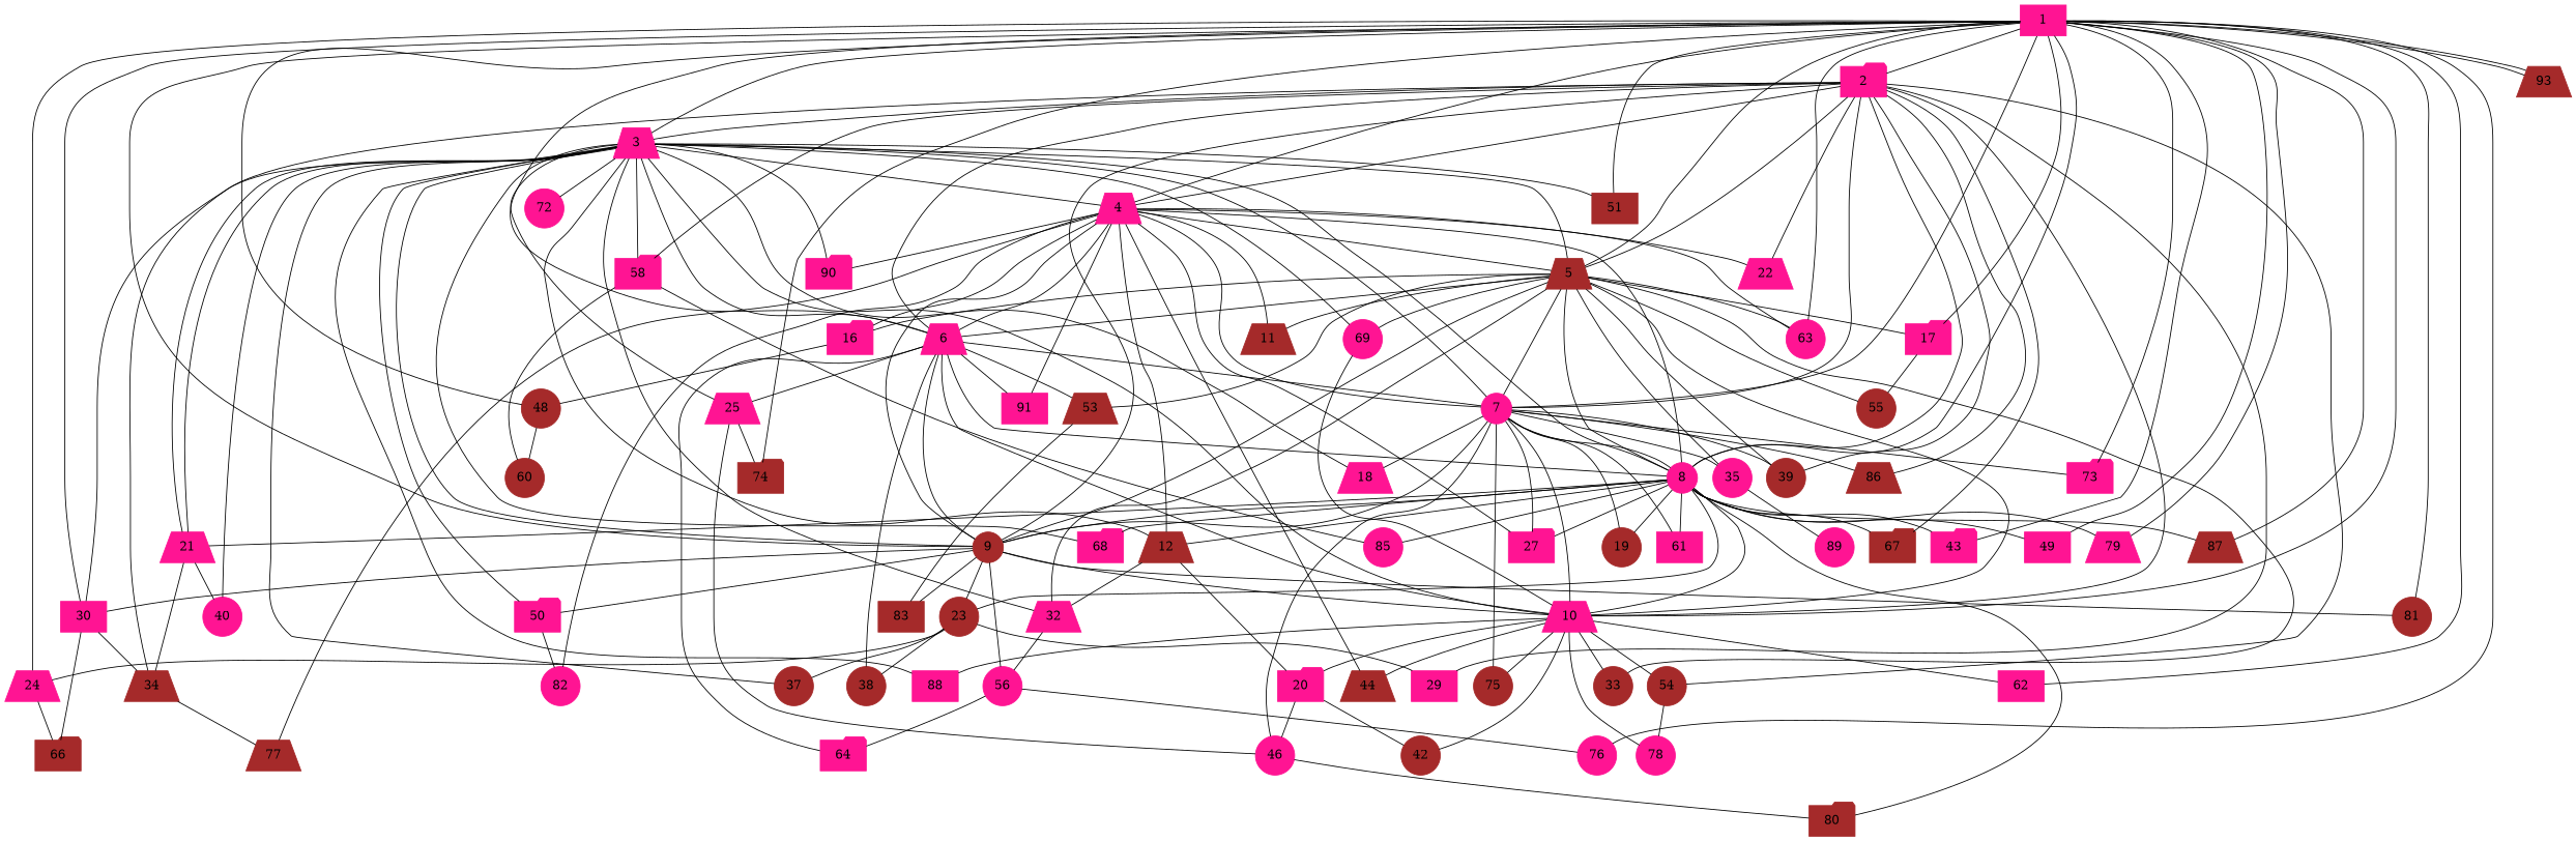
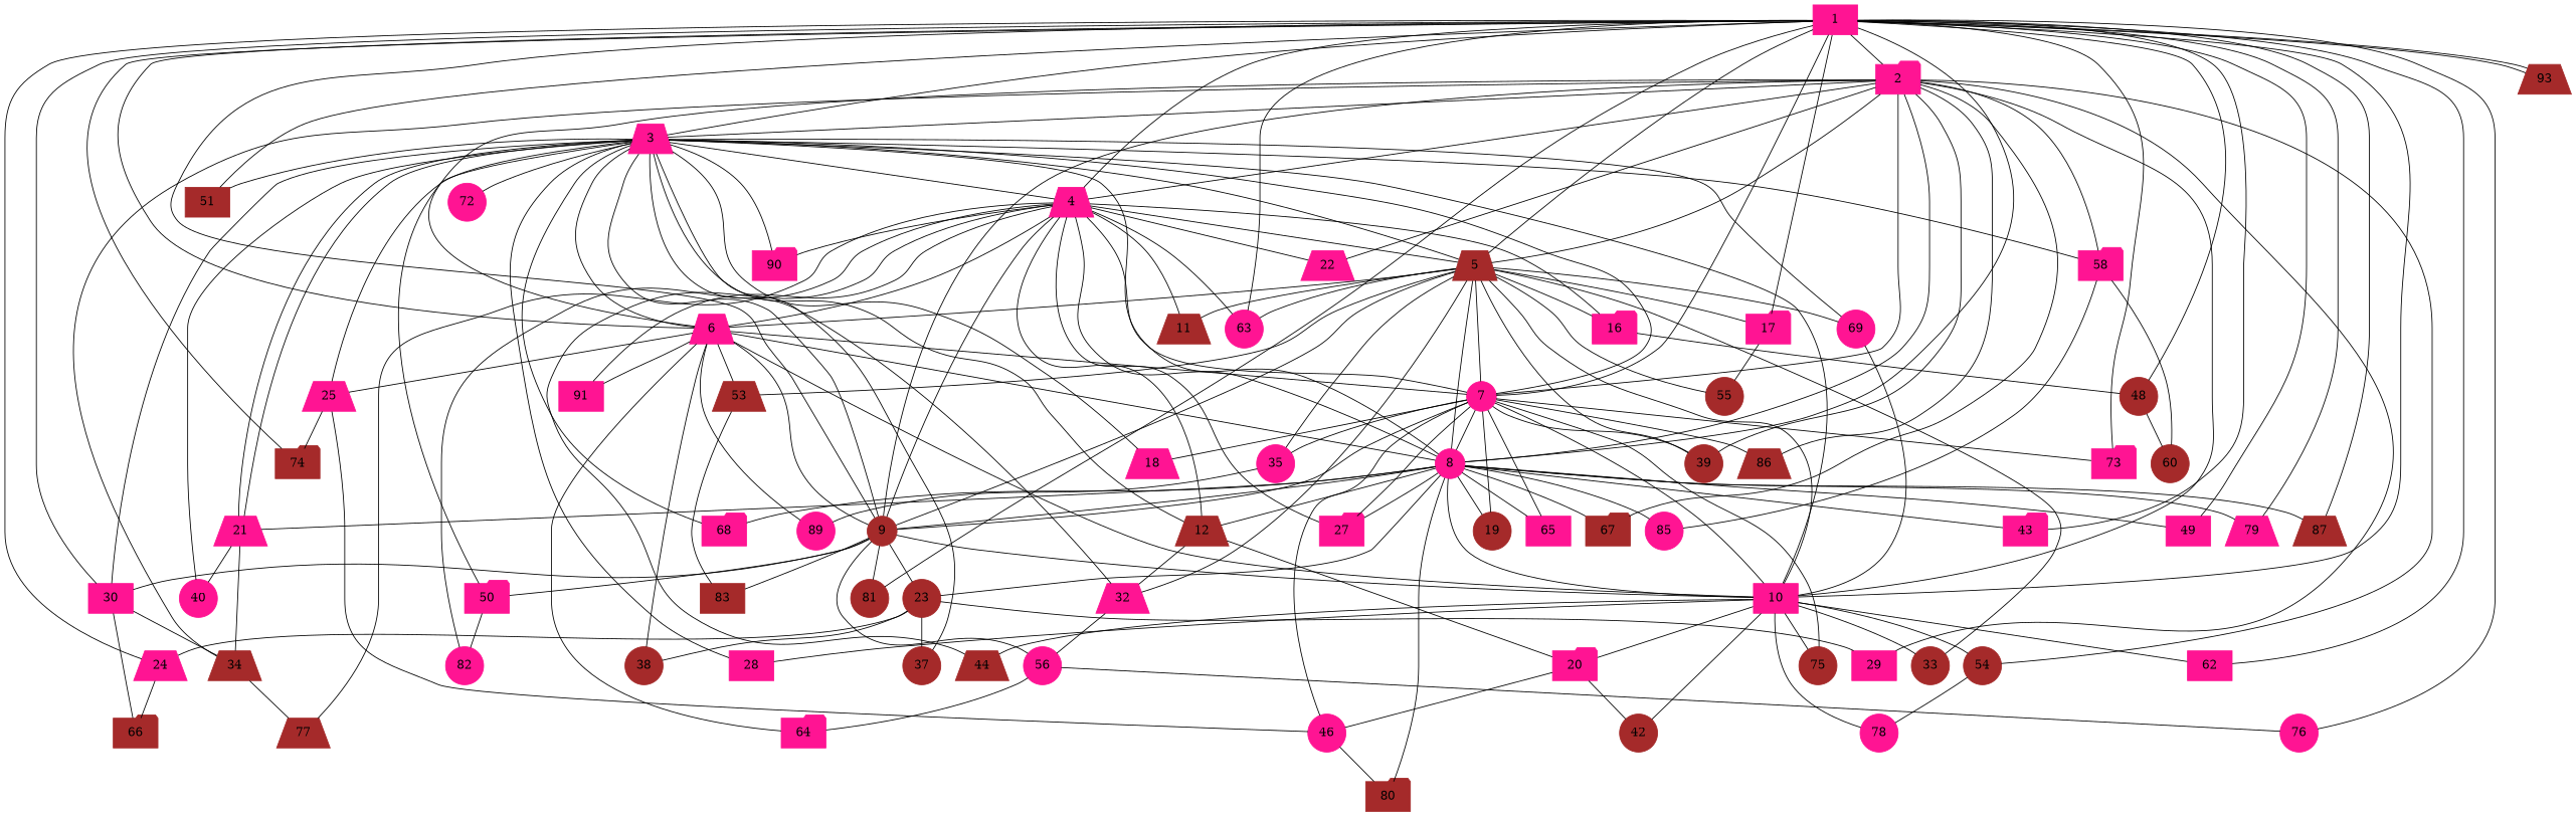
  graph {
    node [color=deeppink shape=circle style=filled]
    1 [shape=box super="+31"]
    2 [shape=folder super="+57"]
    3 [shape=trapezium super="+13"]
    4 [shape=trapezium super="+70"]
    5 [color=brown shape=trapezium super="+14"]
    6 [shape=trapezium super="+45"]
    7 [super="+47"]
    8 [super="+41"]
    9 [color=brown super="+15"]
-   10 [shape=trapezium super="+26"]
+   10 [shape=box super="+26"]
    17 [shape=folder]
    24 [shape=trapezium]
    30 [shape=box super="+71"]
    43 [shape=folder]
    48 [color=brown]
    49 [shape=box]
    51 [color=brown shape=box]
    62 [shape=box]
    63 [super="+92"]
    73 [shape=folder]
    74 [color=brown shape=folder]
    76
    79 [shape=trapezium]
    81 [color=brown]
    87 [color=brown shape=trapezium]
    93 [color=brown shape=trapezium]
    22 [shape=trapezium]
    29 [shape=box]
    34 [color=brown shape=trapezium super="+61"]
    39 [color=brown super="+88"]
    54 [color=brown]
    58 [shape=folder]
    67 [color=brown shape=folder]
    86 [color=brown shape=trapezium]
    12 [color=brown shape=trapezium]
    18 [shape=trapezium]
    21 [shape=trapezium]
    25 [shape=trapezium super="+52"]
-   28 [shape=box label=88]
+   28 [shape=box]
    32 [shape=trapezium super="+36"]
    37 [color=brown]
    40
    50 [shape=folder]
    68 [shape=folder]
    69
    72
    90 [shape=folder]
    11 [color=brown shape=trapezium]
    16 [shape=folder]
    27 [shape=folder super="+84"]
    44 [color=brown shape=trapezium]
    77 [color=brown shape=trapezium]
    82
    91 [shape=box]
    33 [color=brown]
    35
    53 [color=brown shape=trapezium]
    55 [color=brown]
    38 [color=brown]
    64 [shape=folder]
    89
    19 [color=brown]
    46
-   65 [shape=box label=61]
+   65 [shape=box]
    75 [color=brown]
    23 [color=brown]
    80 [color=brown shape=folder]
    85
    56 [super="+59"]
    83 [color=brown shape=box]
    20 [shape=folder]
    42 [color=brown]
    78
    66 [color=brown shape=folder]
    60 [color=brown]
    1 -- 2
    1 -- 3
    1 -- 4 [weight=2]
    1 -- 5
    1 -- 6
    1 -- 7
    1 -- 8
    1 -- 9
    1 -- 10
    1 -- 17
    1 -- 24
    1 -- 30
    1 -- 43
    1 -- 48
    1 -- 49
    1 -- 51
    1 -- 62
    1 -- 63
    1 -- 73
    1 -- 74
    1 -- 76
    1 -- 79
    1 -- 81
    1 -- 87
    1 -- 93
    1 -- 93
    2 -- 3
    2 -- 4
    2 -- 5
    2 -- 6
    2 -- 7 [weight=2]
    2 -- 8
    2 -- 9
    2 -- 10
    2 -- 22
    2 -- 29
    2 -- 34
    2 -- 39
    2 -- 54
    2 -- 58
    2 -- 67
    2 -- 86
    3 -- 4
    3 -- 5
    3 -- 6
    3 -- 7
    3 -- 8
    3 -- 9
    3 -- 10
    3 -- 30
    3 -- 51
    3 -- 58
    3 -- 12
    3 -- 18
    3 -- 21
    3 -- 21
    3 -- 25
    3 -- 28
    3 -- 32
    3 -- 37
    3 -- 40
    3 -- 50
    3 -- 68
    3 -- 69
    3 -- 72
    3 -- 90
    4 -- 5
    4 -- 6
    4 -- 7
    4 -- 8
    4 -- 9 [weight=2]
    4 -- 63
    4 -- 22
    4 -- 12
    4 -- 90
    4 -- 11
    4 -- 16
    4 -- 27
    4 -- 44
    4 -- 77
    4 -- 82
    4 -- 91
    5 -- 6
    5 -- 7 [weight=2]
    5 -- 8
    5 -- 9
    5 -- 10
    5 -- 17
    5 -- 63
    5 -- 39
    5 -- 32
    5 -- 69
    5 -- 11
    5 -- 16
    5 -- 33
    5 -- 35
    5 -- 53
    5 -- 55
    6 -- 7 [weight=3]
    6 -- 8
    6 -- 9
    6 -- 10
    6 -- 25
    6 -- 91
    6 -- 53
    6 -- 38
    6 -- 64
+   6 -- 89
    7 -- 8
    7 -- 9
    7 -- 10 [weight=2]
    7 -- 73
    7 -- 39
    7 -- 86
    7 -- 18
    7 -- 27
    7 -- 35
    7 -- 19
    7 -- 46
    7 -- 65
    7 -- 75
    8 -- 9 [weight=2]
    8 -- 10
    8 -- 43
    8 -- 49
    8 -- 79
    8 -- 87
    8 -- 67
    8 -- 12
    8 -- 21
    8 -- 68
    8 -- 27
    8 -- 19
    8 -- 65
    8 -- 23
    8 -- 80
    8 -- 85
    9 -- 10
    9 -- 30
    9 -- 81
    9 -- 50
    9 -- 23
    9 -- 56 [weight=2]
    9 -- 83
    10 -- 62
    10 -- 54
    10 -- 28
    10 -- 44
    10 -- 33
    10 -- 75
    10 -- 20
    10 -- 42
    10 -- 78
    17 -- 55
    24 -- 66
    30 -- 34
    30 -- 66
    48 -- 60
    34 -- 77
    54 -- 78
    58 -- 85
    58 -- 60
    12 -- 32
    12 -- 20
    21 -- 34
    21 -- 40
    25 -- 74
    25 -- 46
    32 -- 56
    50 -- 82
    69 -- 10
    16 -- 48
    35 -- 89
    53 -- 83
    46 -- 80
    23 -- 24
    23 -- 29
    23 -- 37
    23 -- 38
    56 -- 76
    56 -- 64
    20 -- 46
    20 -- 42
  }
